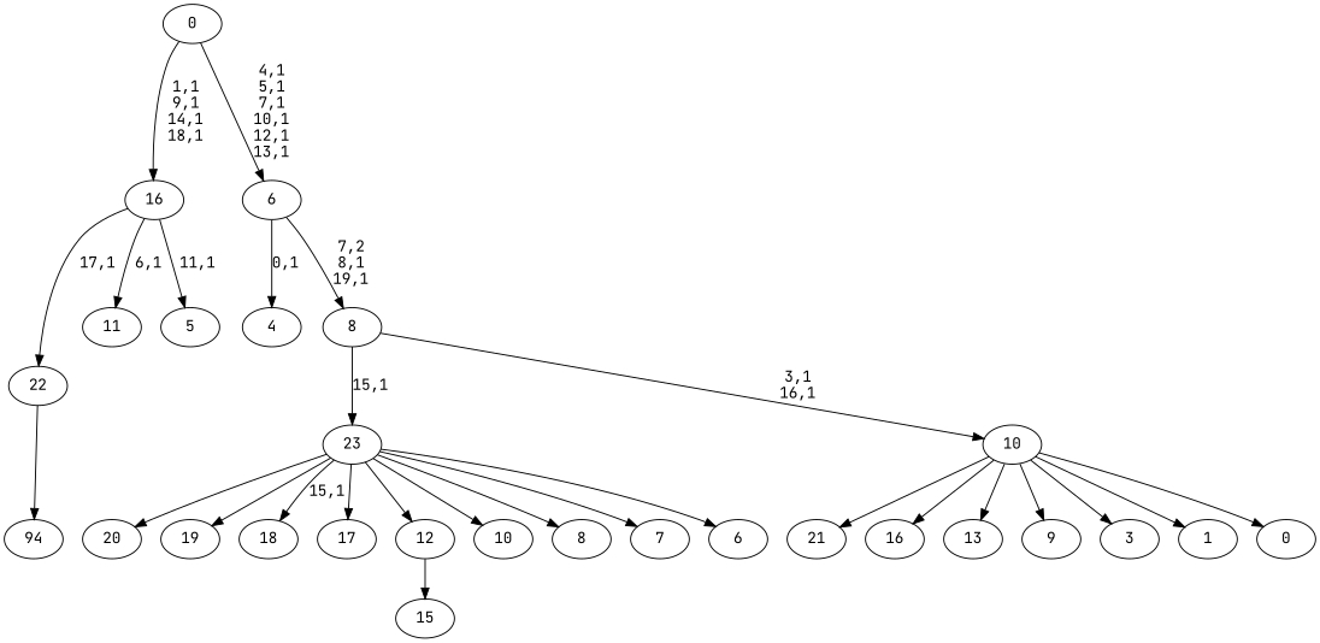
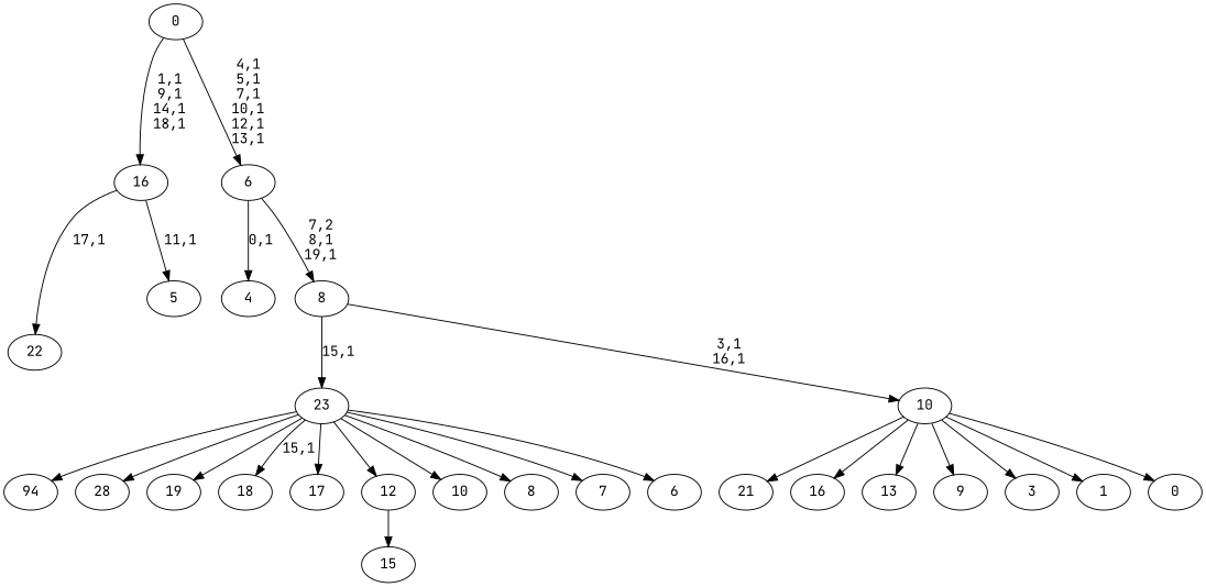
  digraph {
    fontname="JetBrains Mono"
    node [fontname="JetBrains Mono"]
    edge [fontname="JetBrains Mono"]
    n1 [label=22]
    n2 [label=21]
-   n3 [label=20]
+   n3 [label=28]
    n4 [label=19]
    n5 [label=18]
    n6 [label=17]
    n7 [label=16]
    n8 [label=15]
    n9 [label=94]
    n10 [label=13]
    n11 [label=12]
-   n12 [label=11]
    n13 [label=10]
    n14 [label=9]
    n15 [label=8]
    n16 [label=7]
    n17 [label=6]
    23
    n19 [label=5]
    n20 [label=4]
    n21 [label=3]
    16
    n23 [label=1]
    n24 [label=0]
    10
    8
    6
    0
    n11 -> n8
    23 -> n3
    23 -> n4
    23 -> n5 [label="15,1"]
    23 -> n6
-   n1 -> n9
+   23 -> n9
    23 -> n11
    23 -> n13
    23 -> n15
    23 -> n16
    23 -> n17
    16 -> n1 [label="17,1"]
-   16 -> n12 [label="6,1"]
    16 -> n19 [label="11,1"]
    10 -> n2
    10 -> n7
    10 -> n10
    10 -> n14
    10 -> n21
    10 -> n23
    10 -> n24
    8 -> 23 [label="15,1"]
    8 -> 10 [label="3,1\n16,1"]
    6 -> n20 [label="0,1"]
    6 -> 8 [label="7,2\n8,1\n19,1"]
    0 -> 16 [label="1,1\n9,1\n14,1\n18,1"]
    0 -> 6 [label="4,1\n5,1\n7,1\n10,1\n12,1\n13,1"]
  }
